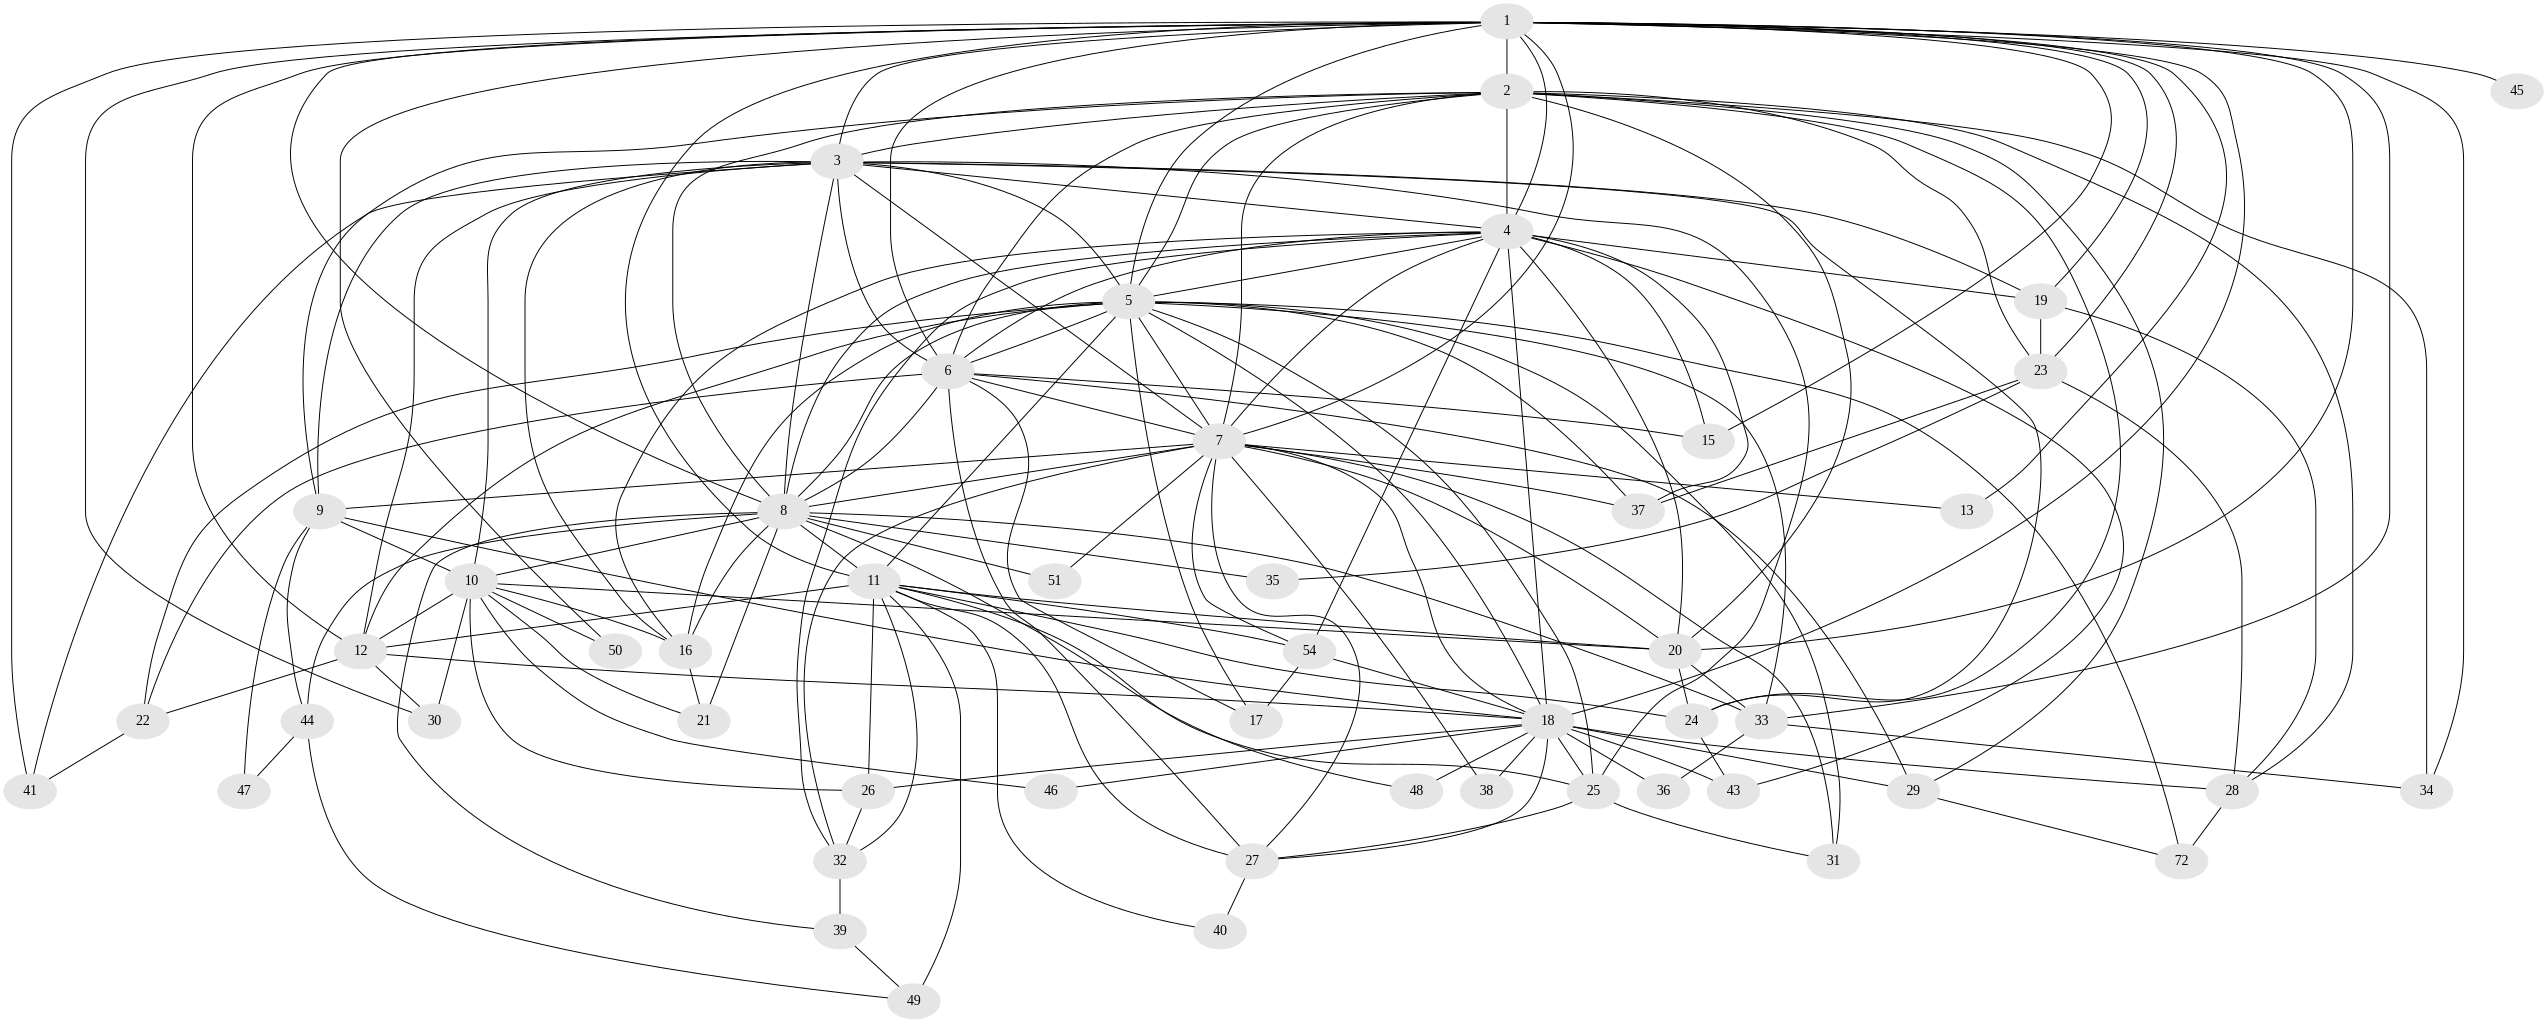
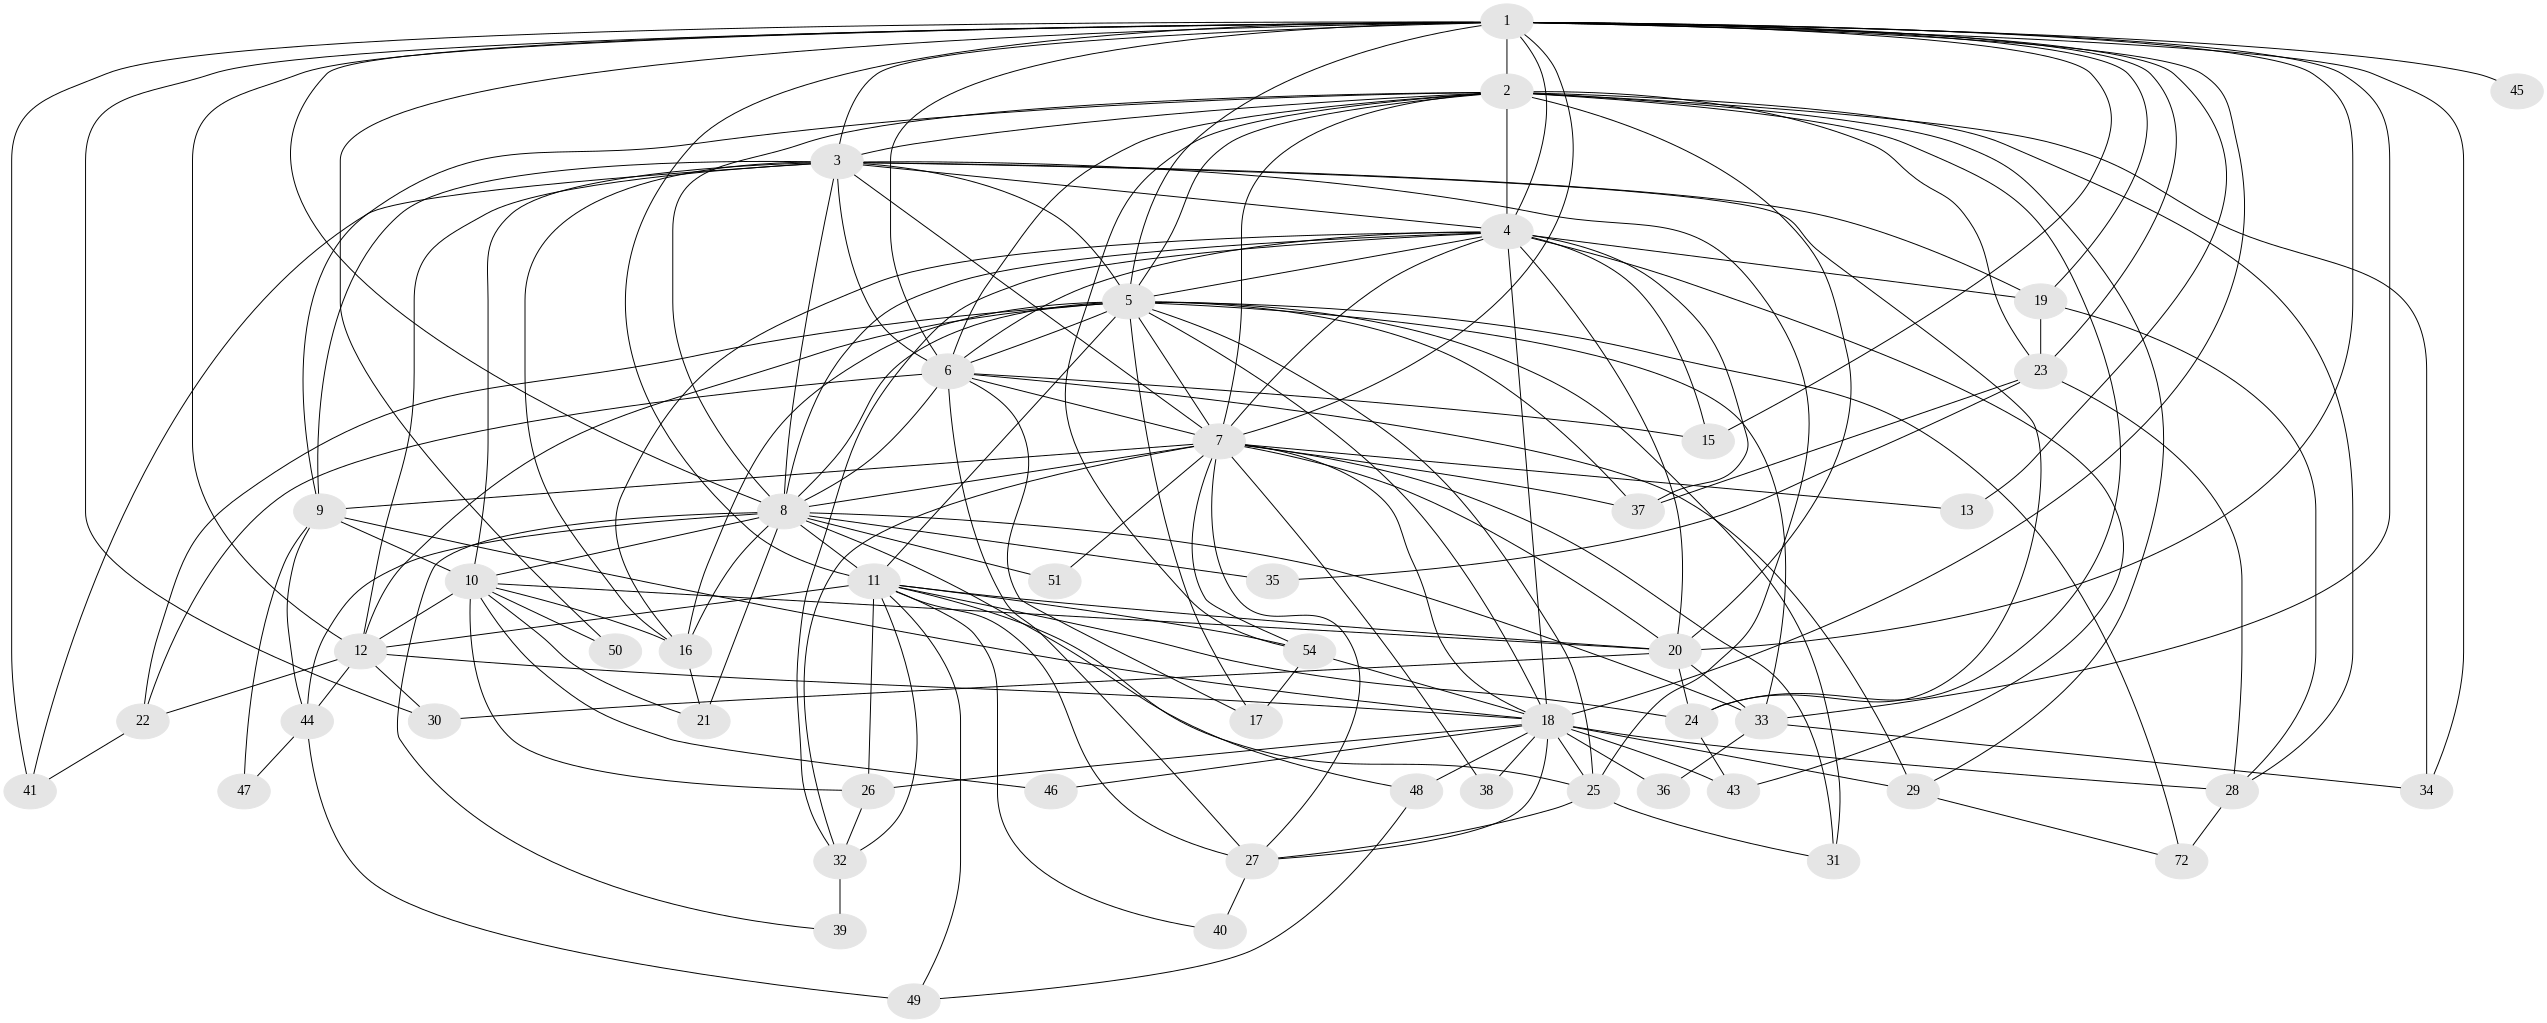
  graph {
    fontname="Liberation Serif"
    node [color=gray90 fontname="Liberation Serif" style=filled]
    edge [fontname="Liberation Serif" weight=1.0]
    1
    2
    3
    4
    5
    6
    7
    8
    11
    12
    13
    15
    18
    19
    20
    23
    30
    33
    34
    41
    45
    50
    9
    24
    28
    29
    10
    16
    25
    n30 [label=54]
    32
    37
    43
    17
    22
    31
    n37 [label=72]
    27
    38
    51
    21
    35
    39
    44
    48
    26
    40
    49
    46
    36
    47
    1 -- 2 [weight=3.0]
    1 -- 3 [weight=2.0]
    1 -- 4 [weight=2.0]
    1 -- 5
    1 -- 6
    1 -- 7
    1 -- 8
    1 -- 11
    1 -- 12 [weight=2.0]
    1 -- 13
    1 -- 15
    1 -- 18
    1 -- 19
    1 -- 20
    1 -- 23
    1 -- 30
    1 -- 33
    1 -- 34
    1 -- 41 [weight=2.0]
    1 -- 45
    1 -- 50
    2 -- 3 [weight=2.0]
    2 -- 4 [weight=4.0]
    2 -- 5 [weight=2.0]
    2 -- 6 [weight=2.0]
    2 -- 7 [weight=2.0]
    2 -- 8 [weight=2.0]
    2 -- 20
    2 -- 23 [weight=4.0]
    2 -- 34 [weight=2.0]
    2 -- 9
    2 -- 24
    2 -- 28
    2 -- 29
    3 -- 4 [weight=2.0]
    3 -- 5
    3 -- 6 [weight=2.0]
    3 -- 7
    3 -- 8
    3 -- 12
    3 -- 19
    3 -- 41
    3 -- 9
    3 -- 24 [weight=2.0]
    3 -- 10 [weight=6.0]
    3 -- 16
    3 -- 25
    4 -- 5 [weight=2.0]
    4 -- 6 [weight=2.0]
    4 -- 7 [weight=2.0]
    4 -- 8 [weight=2.0]
    4 -- 15
    4 -- 18 [weight=11.0]
    4 -- 19
    4 -- 20
    4 -- 16
-   4 -- n30
+   2 -- n30
    4 -- 32
    4 -- 37
    4 -- 43
    5 -- 6 [weight=3.0]
    5 -- 7 [weight=2.0]
    5 -- 8 [weight=3.0]
    5 -- 11 [weight=5.0]
    5 -- 12
    5 -- 18 [weight=2.0]
    5 -- 33
    5 -- 16
    5 -- 25
    5 -- 37
    5 -- 17
    5 -- 22
    5 -- 31 [weight=2.0]
    5 -- n37
    6 -- 7
    6 -- 8
    6 -- 15
    6 -- 29
    6 -- 17
    6 -- 22 [weight=2.0]
    6 -- 27
    7 -- 8 [weight=2.0]
    7 -- 13
    7 -- 18
    7 -- 20
    7 -- 9
    7 -- n30 [weight=2.0]
    7 -- 32
    7 -- 37
    7 -- 31
    7 -- 27
    7 -- 38
    7 -- 51
    8 -- 11
    8 -- 33
    8 -- 10
    8 -- 16
    8 -- 51
    8 -- 21 [weight=2.0]
    8 -- 35
    8 -- 39
    8 -- 44
    8 -- 48
    11 -- 12
    11 -- 20
    11 -- 24
    11 -- 25
    11 -- n30
    11 -- 32
    11 -- 27
    11 -- 26
    11 -- 40
    11 -- 49
    12 -- 18
    12 -- 30
    12 -- 22
+   12 -- 44
    18 -- 28
    18 -- 29 [weight=2.0]
    18 -- 25
    18 -- 43
    18 -- 27
    18 -- 38
    18 -- 48
    18 -- 26
    18 -- 46
    18 -- 36
    19 -- 23 [weight=2.0]
    19 -- 28
    20 -- 33
    20 -- 24
    23 -- 28
    23 -- 37
    23 -- 35
    33 -- 34
    33 -- 36
    9 -- 18
    9 -- 10
    9 -- 44
    9 -- 47
    24 -- 43
    28 -- n37 [weight=2.0]
    29 -- n37
    10 -- 12
    10 -- 20
-   10 -- 30
+   20 -- 30
    10 -- 50
    10 -- 16
    10 -- 21
    10 -- 26
    10 -- 46
    16 -- 21
    25 -- 31
    25 -- 27
    n30 -- 18
    n30 -- 17
    32 -- 39
    22 -- 41
    27 -- 40
-   39 -- 49
+   48 -- 49
    44 -- 49
    44 -- 47
    26 -- 32
  }
